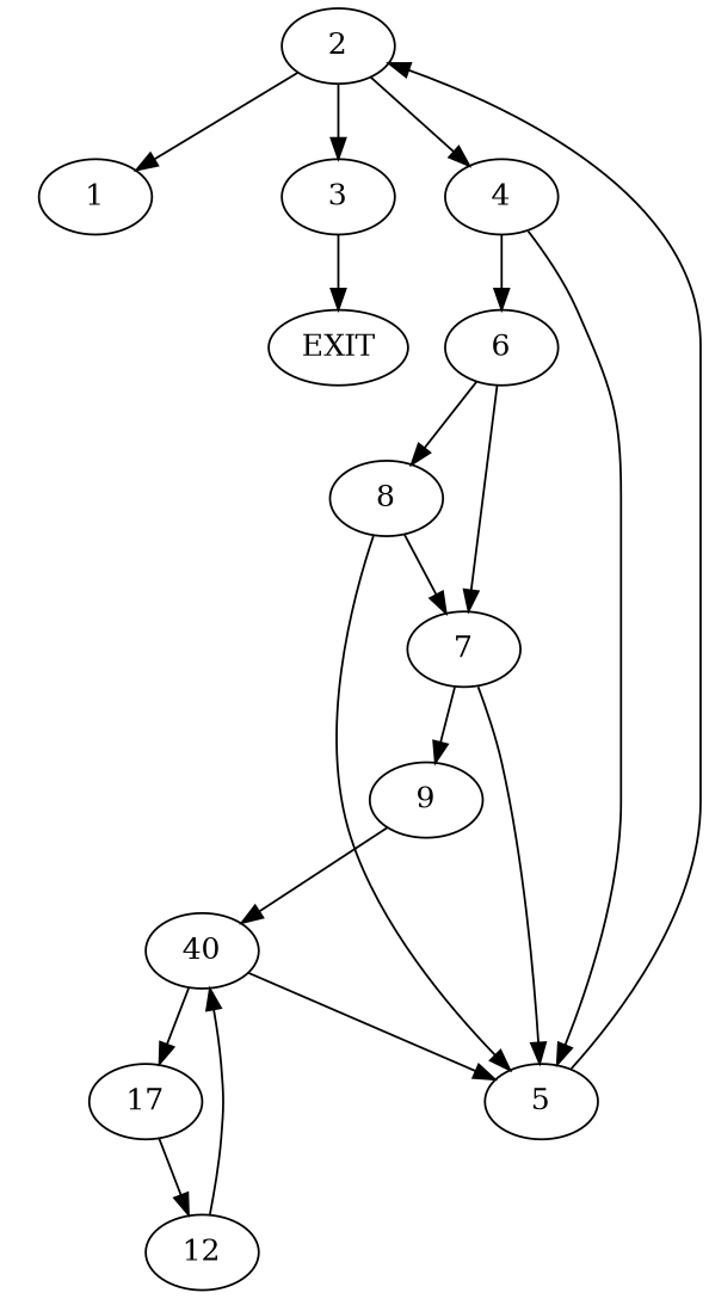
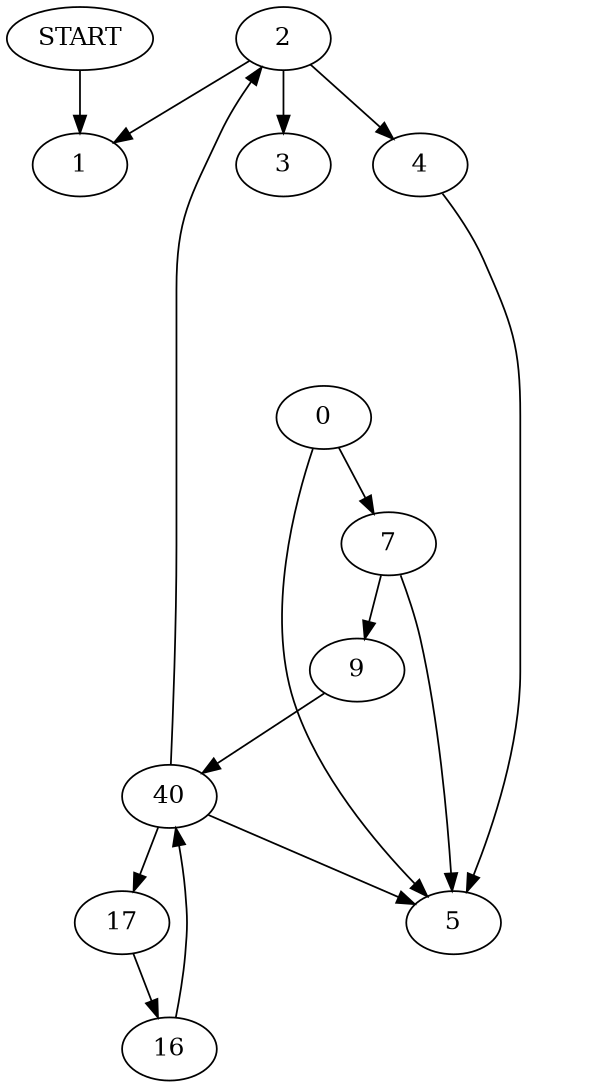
  digraph {
+   n1 [label=START]
    1
-   n3 [label=EXIT]
    2
    3
    4
    5
-   6
    7
-   8
+   8 [label=0]
    9
    n12 [label=40]
    n13 [label=17]
-   12
+   12 [label=16]
+   n1 -> 1
    2 -> 1
    2 -> 3
    2 -> 4
-   3 -> n3
    4 -> 5
-   4 -> 6
-   5 -> 2
-   6 -> 7
-   6 -> 8
+   n12 -> 2
    7 -> 5
    7 -> 9
    8 -> 5
    8 -> 7
    9 -> n12
    n12 -> 5
    n12 -> n13
    n13 -> 12
    12 -> n12
  }
